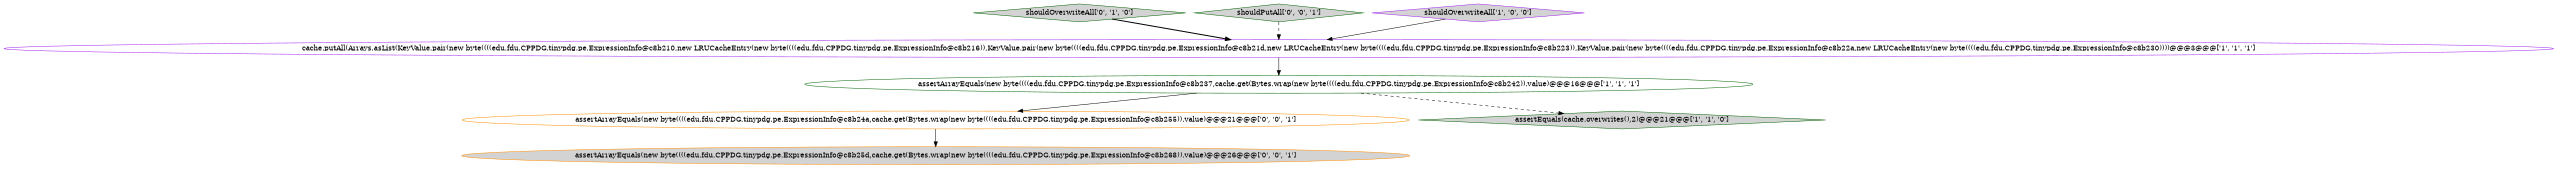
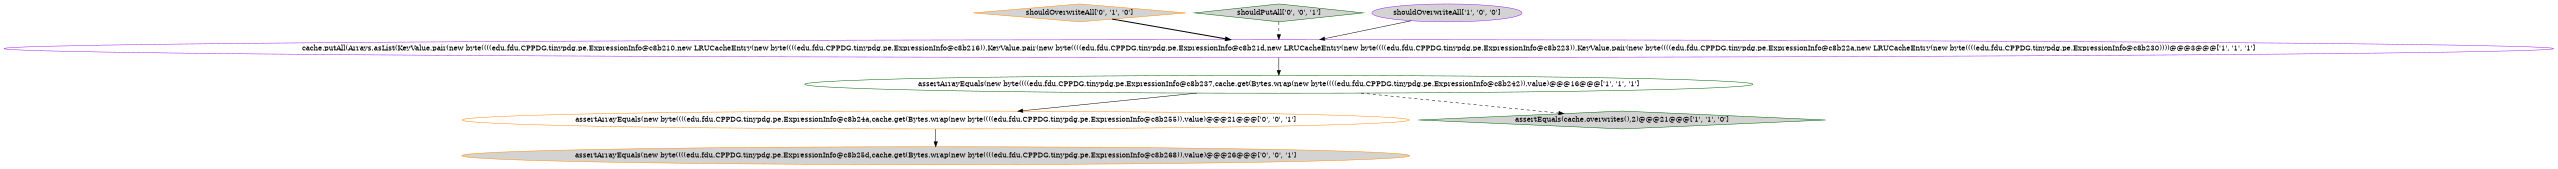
  digraph {
    node [color=darkorange fillcolor=lightgray shape=diamond style=filled]
    edge [style=solid]
-   n1 [color=darkgreen label="shouldOverwriteAll['0', '1', '0']"]
+   n1 [label="shouldOverwriteAll['0', '1', '0']"]
    n2 [color=purple fillcolor=white label="cache.putAll(Arrays.asList(KeyValue.pair(new byte((((edu.fdu.CPPDG.tinypdg.pe.ExpressionInfo@c8b210,new LRUCacheEntry(new byte((((edu.fdu.CPPDG.tinypdg.pe.ExpressionInfo@c8b216)),KeyValue.pair(new byte((((edu.fdu.CPPDG.tinypdg.pe.ExpressionInfo@c8b21d,new LRUCacheEntry(new byte((((edu.fdu.CPPDG.tinypdg.pe.ExpressionInfo@c8b223)),KeyValue.pair(new byte((((edu.fdu.CPPDG.tinypdg.pe.ExpressionInfo@c8b22a,new LRUCacheEntry(new byte((((edu.fdu.CPPDG.tinypdg.pe.ExpressionInfo@c8b230))))@@@3@@@['1', '1', '1']" shape=ellipse]
    n3 [color=darkgreen fillcolor=white label="assertArrayEquals(new byte((((edu.fdu.CPPDG.tinypdg.pe.ExpressionInfo@c8b237,cache.get(Bytes.wrap(new byte((((edu.fdu.CPPDG.tinypdg.pe.ExpressionInfo@c8b242)).value)@@@16@@@['1', '1', '1']" shape=ellipse]
    n4 [fillcolor=white label="assertArrayEquals(new byte((((edu.fdu.CPPDG.tinypdg.pe.ExpressionInfo@c8b24a,cache.get(Bytes.wrap(new byte((((edu.fdu.CPPDG.tinypdg.pe.ExpressionInfo@c8b255)).value)@@@21@@@['0', '0', '1']" shape=ellipse]
    n5 [color=darkgreen label="assertEquals(cache.overwrites(),2)@@@21@@@['1', '1', '0']"]
    n6 [label="assertArrayEquals(new byte((((edu.fdu.CPPDG.tinypdg.pe.ExpressionInfo@c8b25d,cache.get(Bytes.wrap(new byte((((edu.fdu.CPPDG.tinypdg.pe.ExpressionInfo@c8b268)).value)@@@26@@@['0', '0', '1']" shape=ellipse]
    n7 [color=darkgreen label="shouldPutAll['0', '0', '1']"]
-   n8 [color=purple label="shouldOverwriteAll['1', '0', '0']"]
+   n8 [color=purple label="shouldOverwriteAll['1', '0', '0']" shape=ellipse]
    n1 -> n2 [style=bold]
    n2 -> n3
    n3 -> n4
    n3 -> n5 [style=dashed]
    n4 -> n6
    n7 -> n2 [style=dashed]
    n8 -> n2
  }
